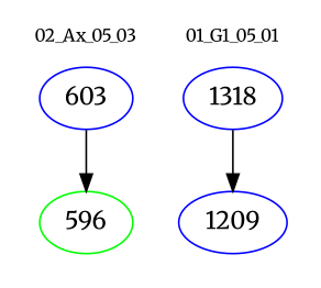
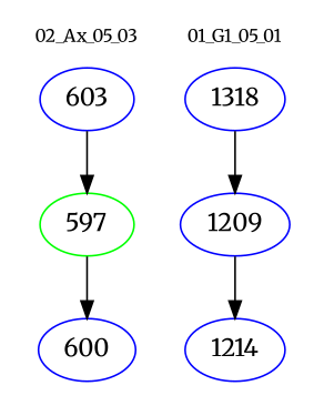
  digraph {
    fontname=Merriweather
    node [color=blue fontname=Merriweather]
    edge [color=black fontname=Merriweather]
    n1 [label=603]
-   n2 [color=green label=596]
+   n2 [color=green label=597]
+   n3 [label=600]
    n4 [label=1318]
    n5 [label=1209]
+   n6 [label=1214]
    subgraph cluster_1 {
      color=white
      fontsize=10
      label="02_Ax_05_03"
      n1
      n2
+     n3
    }
    subgraph cluster_2 {
      color=white
      fontsize=10
      label="01_G1_05_01"
      n4
      n5
+     n6
    }
    n1 -> n2
+   n2 -> n3
    n4 -> n5
+   n5 -> n6
  }
